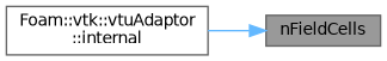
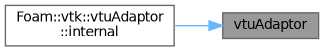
  digraph {
    rankdir=RL
    node [fontname=Helvetica fontsize=10 shape=box style=filled]
-   n1 [color=gray40 fillcolor=grey60 fontcolor=black height=0.2 label=nFieldCells width=0.4]
+   n1 [color=gray40 fillcolor=grey60 fontcolor=black height=0.2 label=vtuAdaptor width=0.4]
    n2 [color=grey40 fillcolor=white height=0.2 label="Foam::vtk::vtuAdaptor\l::internal" width=0.4]
    n1 -> n2 [color=steelblue1 dir=back fontname=Helvetica fontsize=10 labelfontname=Helvetica labelfontsize=10 style=solid]
  }
